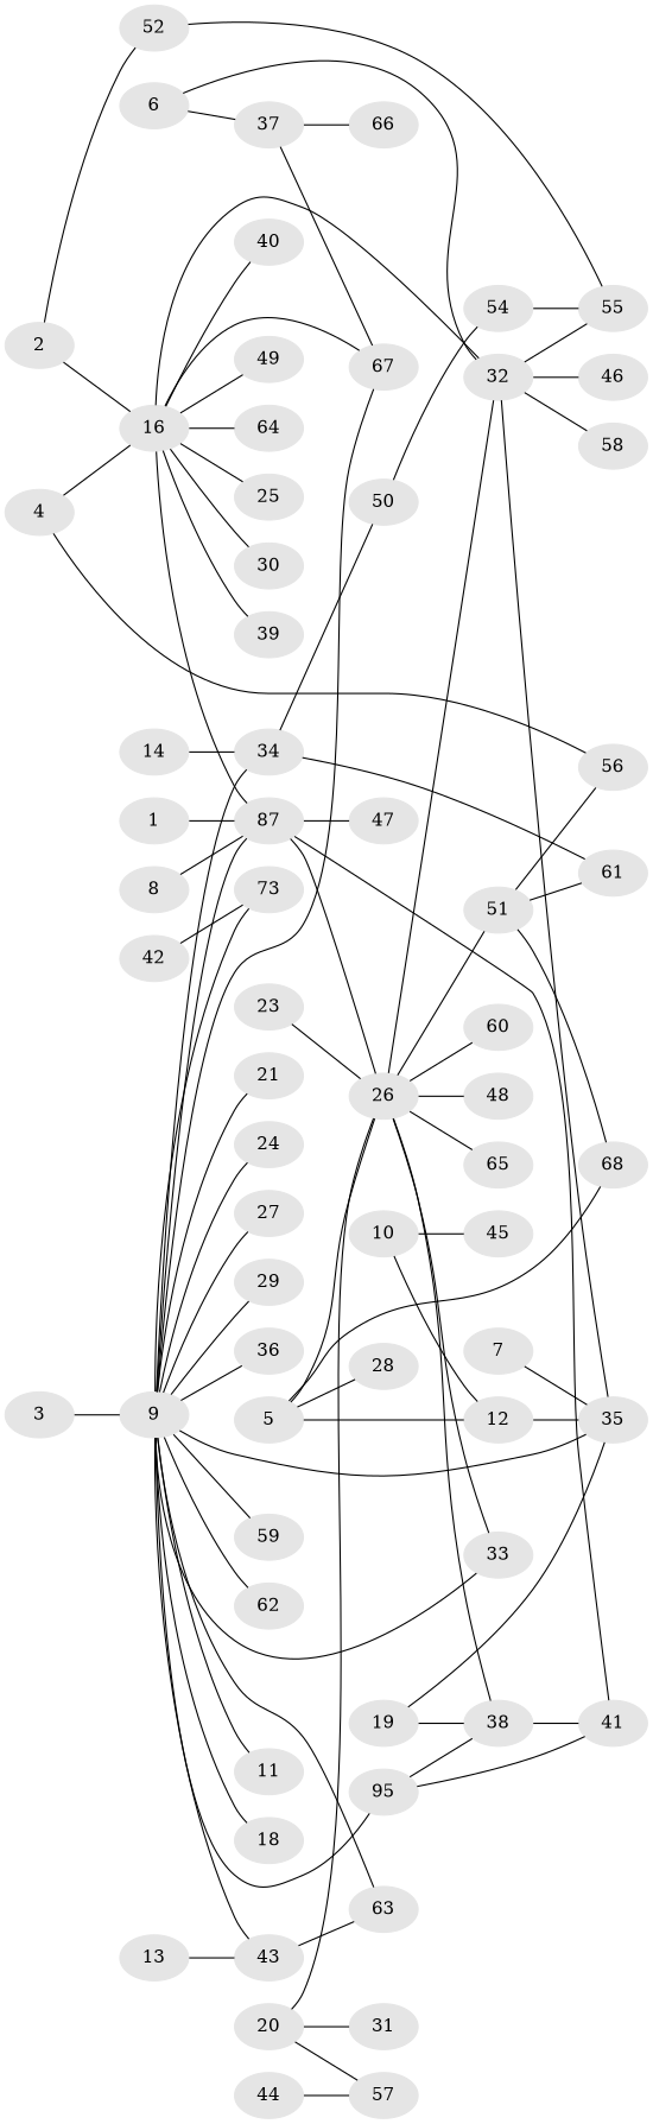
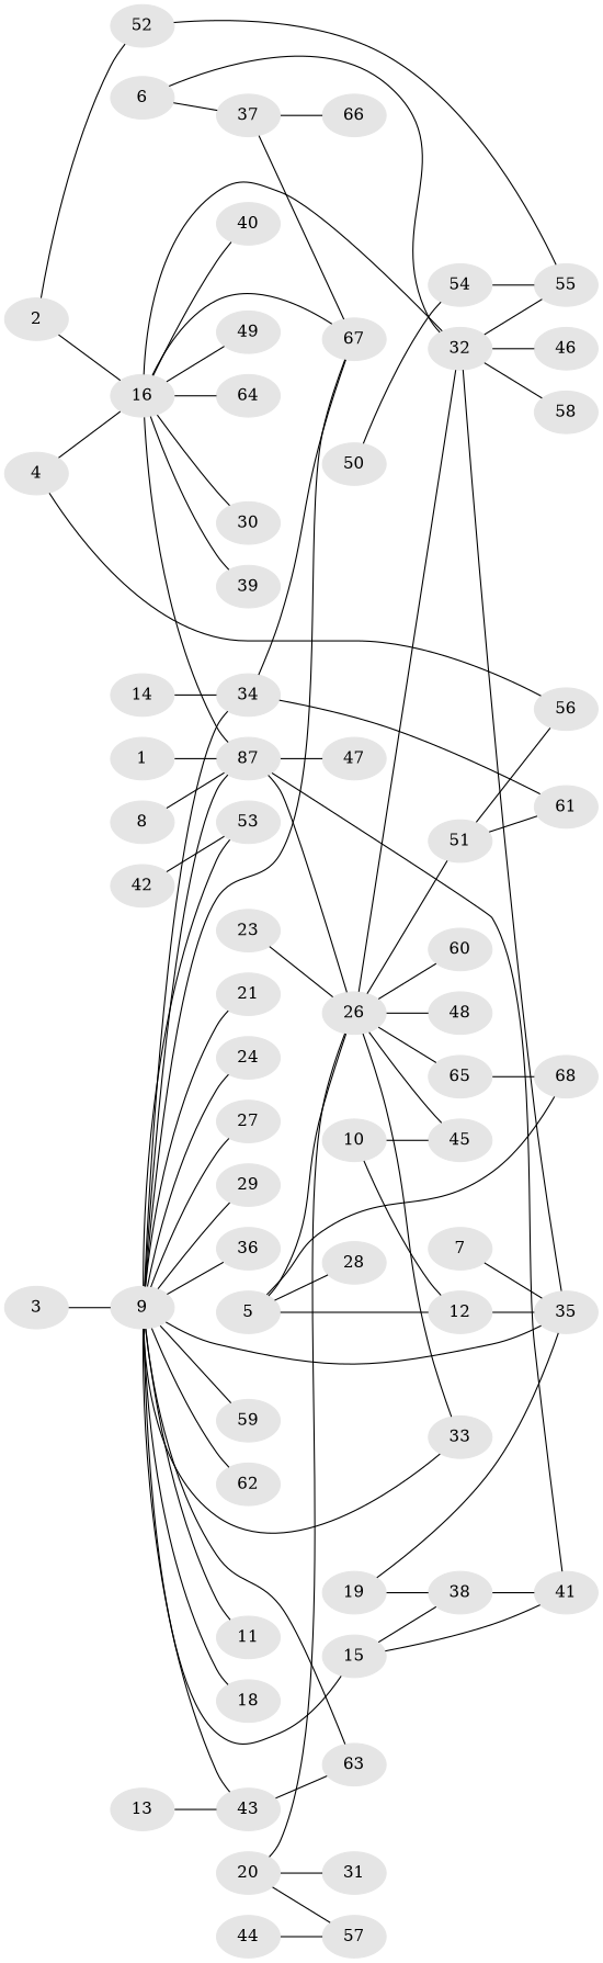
  graph {
    rankdir=LR
    node [color=gray90 style=filled]
    edge [weight=1.0]
    n1 [label=87]
    1
    26
    41
    47
    2
    16
    52
    32
    67
-   25
    30
    39
    40
    49
    64
    55
    3
    9
    35
    11
-   15 [label=95]
+   15
    18
    21
    24
    27
    29
    33
    34
    36
    43
-   53 [label=73]
+   53
    59
    62
    63
    4
    56
    5
    12
    28
    68
    38
    48
    51
    60
    65
    6
    37
    46
    58
    66
    7
    8
    50
    61
    10
    45
    13
    14
    19
    20
    31
    57
    23
    54
    42
    44
    n1 -- 26
    n1 -- 41
    n1 -- 47
    1 -- n1
    26 -- 32
    26 -- 33
-   26 -- 38
+   26 -- 45
    26 -- 48
    26 -- 51 [weight=2.0]
    26 -- 60
    26 -- 65
    2 -- 16
    2 -- 52
    16 -- n1
    16 -- 32
    16 -- 67
-   16 -- 25
    16 -- 30
    16 -- 39
    16 -- 40
    16 -- 49
    16 -- 64
    52 -- 55
    32 -- 55
    32 -- 35
    32 -- 46
    32 -- 58
    3 -- 9
    9 -- n1
    9 -- 67
    9 -- 35
    9 -- 11
    9 -- 15
    9 -- 18
    9 -- 21
    9 -- 24
    9 -- 27
    9 -- 29
    9 -- 33
    9 -- 34
    9 -- 36
    9 -- 43
    9 -- 53
    9 -- 59
    9 -- 62
    9 -- 63
    15 -- 41
    15 -- 38
-   34 -- 50
+   34 -- 67
    34 -- 61
    43 -- 63
    4 -- 16
    4 -- 56
    5 -- 26
    5 -- 12
    5 -- 28 [weight=2.0]
    5 -- 68
    12 -- 35
    38 -- 41
    51 -- 56
-   51 -- 68
+   65 -- 68
    51 -- 61
    6 -- 32
    6 -- 37
    37 -- 67
    37 -- 66
    7 -- 35
    8 -- n1
    50 -- 54
    10 -- 12
    10 -- 45
    13 -- 43
    14 -- 34
    19 -- 35
    19 -- 38
    20 -- 26
    20 -- 31
    20 -- 57
    23 -- 26
    54 -- 55
    42 -- 53
    44 -- 57
  }
